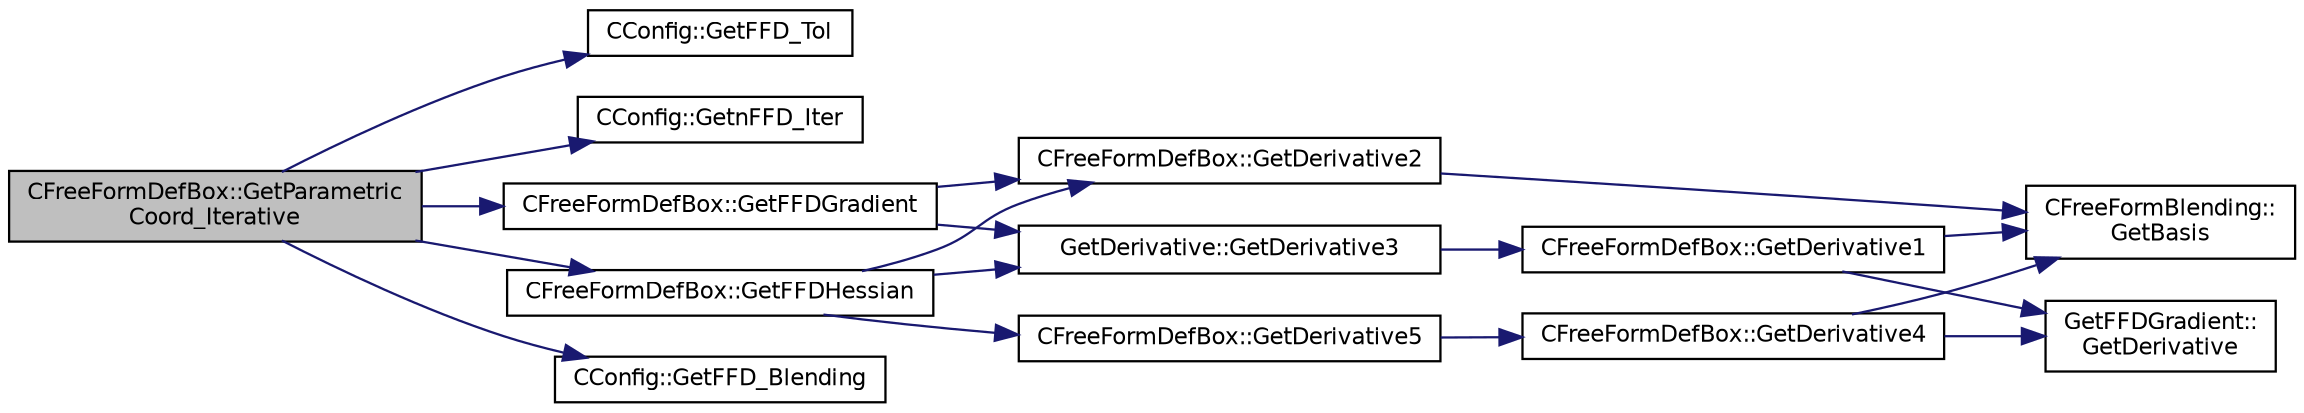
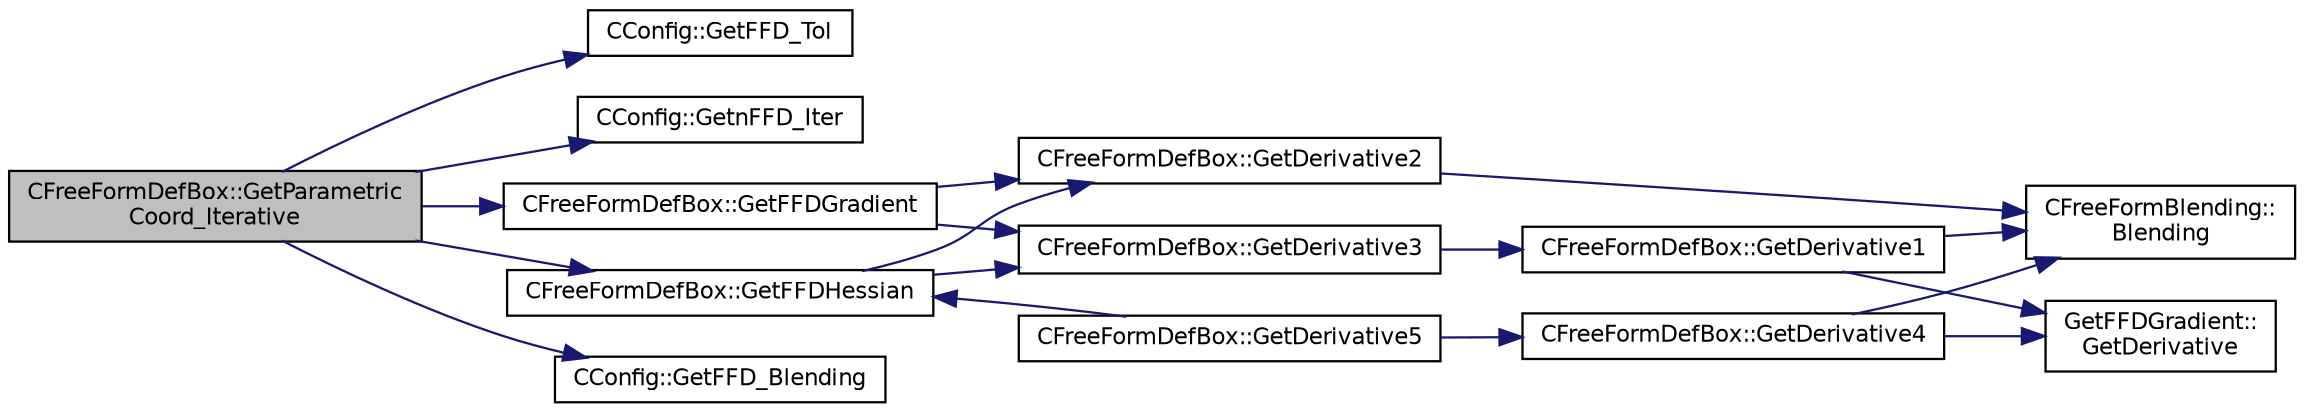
  digraph {
    fontname="DejaVu Sans"
    rankdir=LR
    node [color=black fillcolor=white fontname="DejaVu Sans" fontsize=10 shape=record style=filled]
    edge [color=midnightblue fontname="DejaVu Sans" fontsize=10 labelfontname=Helvetica labelfontsize=10 style=solid]
    n1 [fillcolor=grey75 fontcolor=black height=0.2 label="CFreeFormDefBox::GetParametric\lCoord_Iterative" width=0.4]
    n2 [height=0.2 label="CConfig::GetFFD_Tol" width=0.4]
    n3 [height=0.2 label="CConfig::GetnFFD_Iter" width=0.4]
    n4 [height=0.2 label="CFreeFormDefBox::GetFFDGradient" width=0.4]
    n5 [height=0.2 label="CFreeFormDefBox::GetFFDHessian" width=0.4]
    n6 [height=0.2 label="CConfig::GetFFD_Blending" width=0.4]
    n7 [height=0.2 label="CFreeFormDefBox::GetDerivative2" width=0.4]
-   n8 [height=0.2 label="GetDerivative::GetDerivative3" width=0.4]
+   n8 [height=0.2 label="CFreeFormDefBox::GetDerivative3" width=0.4]
    n9 [height=0.2 label="CFreeFormDefBox::GetDerivative5" width=0.4]
-   n10 [height=0.2 label="CFreeFormBlending::\lGetBasis" width=0.4]
+   n10 [height=0.2 label="CFreeFormBlending::\lBlending" width=0.4]
    n11 [height=0.2 label="CFreeFormDefBox::GetDerivative1" width=0.4]
    n12 [height=0.2 label="GetFFDGradient::\lGetDerivative" width=0.4]
    n13 [height=0.2 label="CFreeFormDefBox::GetDerivative4" width=0.4]
    n1 -> n2
    n1 -> n3
    n1 -> n4
    n1 -> n5
    n1 -> n6
    n4 -> n7
    n4 -> n8
    n5 -> n7
    n5 -> n8
-   n5 -> n9
+   n9 -> n5
    n7 -> n10
    n8 -> n11
    n9 -> n13
    n11 -> n10
    n11 -> n12
    n13 -> n10
    n13 -> n12
  }
